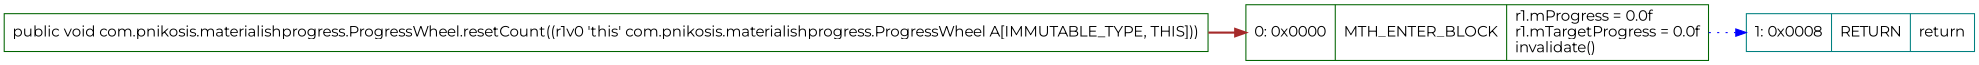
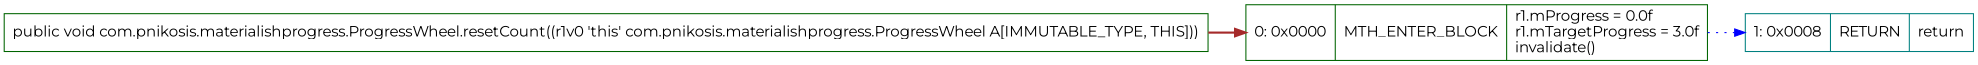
  digraph {
    rankdir=LR
    fontname=Montserrat
    node [shape=record color=darkgreen fontname=Montserrat]
    edge [fontname=Montserrat]
-   n1 [label="{0\:\ 0x0000|MTH_ENTER_BLOCK\l|r1.mProgress = 0.0f\lr1.mTargetProgress = 0.0f\linvalidate()\l}"]
+   n1 [label="{0\:\ 0x0000|MTH_ENTER_BLOCK\l|r1.mProgress = 0.0f\lr1.mTargetProgress = 3.0f\linvalidate()\l}"]
    n2 [label="{1\:\ 0x0008|RETURN\l|return\l}" color=teal]
    n3 [label="{public void com.pnikosis.materialishprogress.ProgressWheel.resetCount((r1v0 'this' com.pnikosis.materialishprogress.ProgressWheel A[IMMUTABLE_TYPE, THIS])) }"]
    n1 -> n2 [color=blue style=dotted]
    n3 -> n1 [color=brown style=bold]
  }
